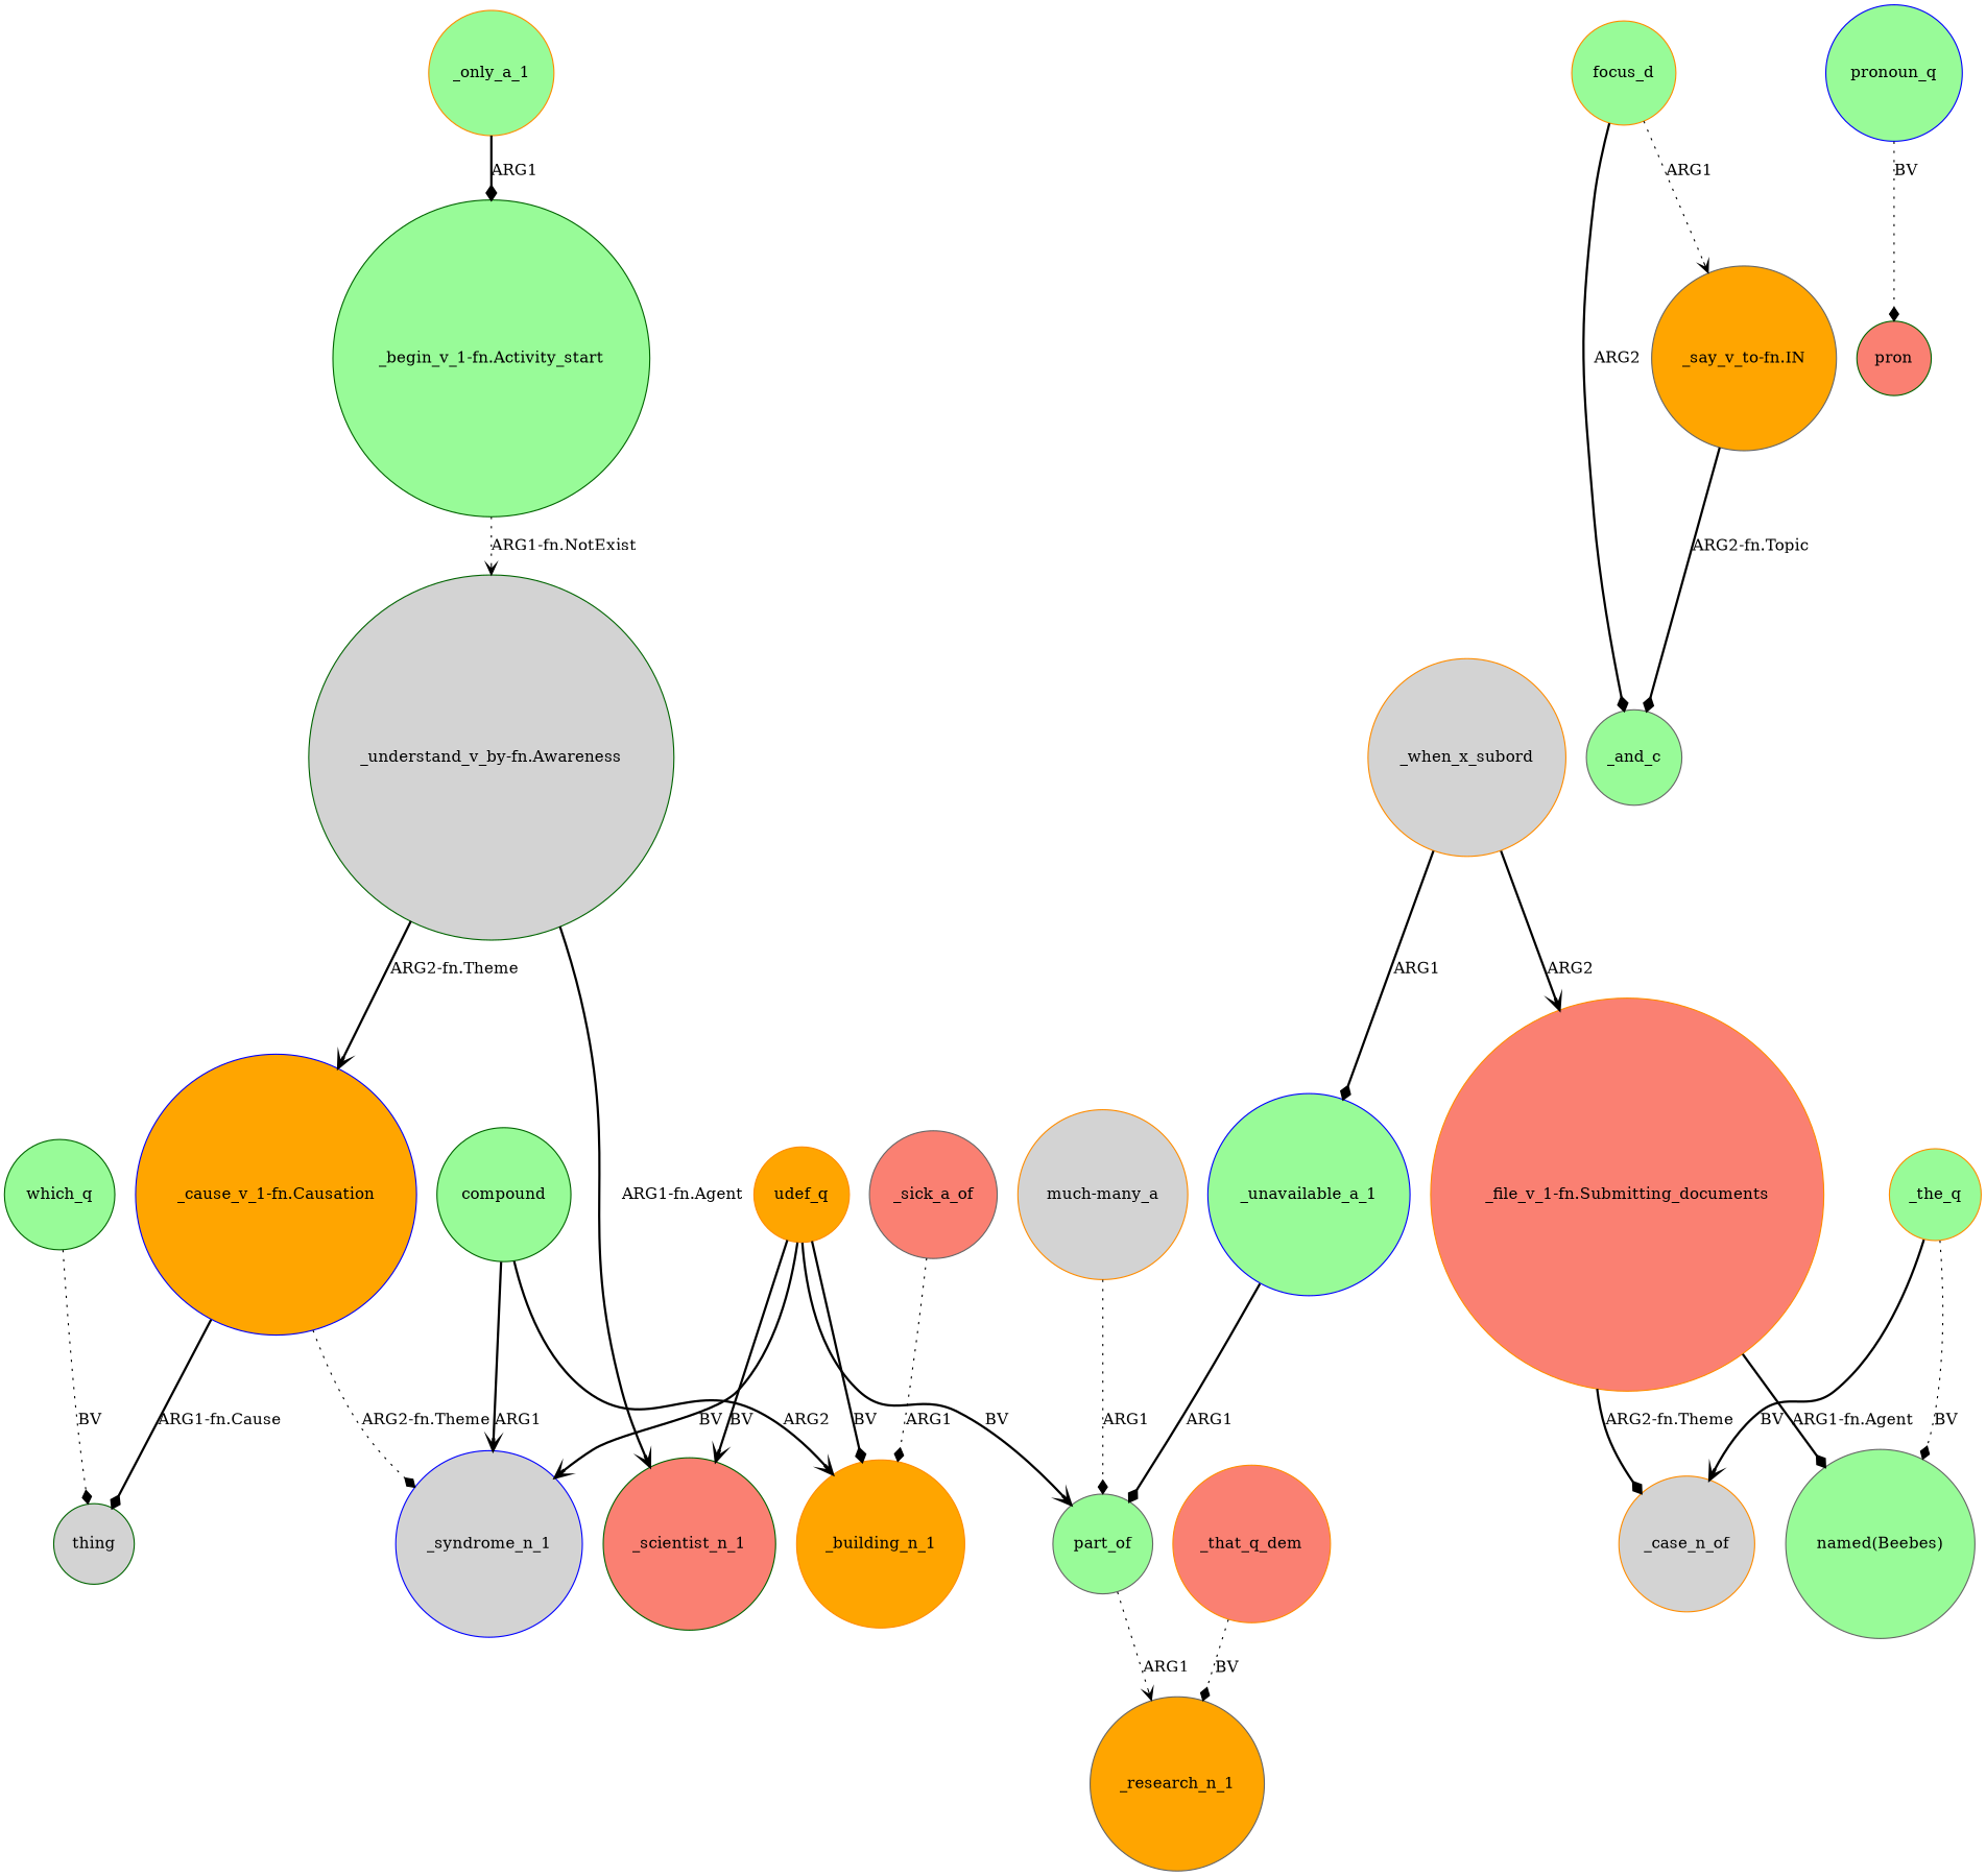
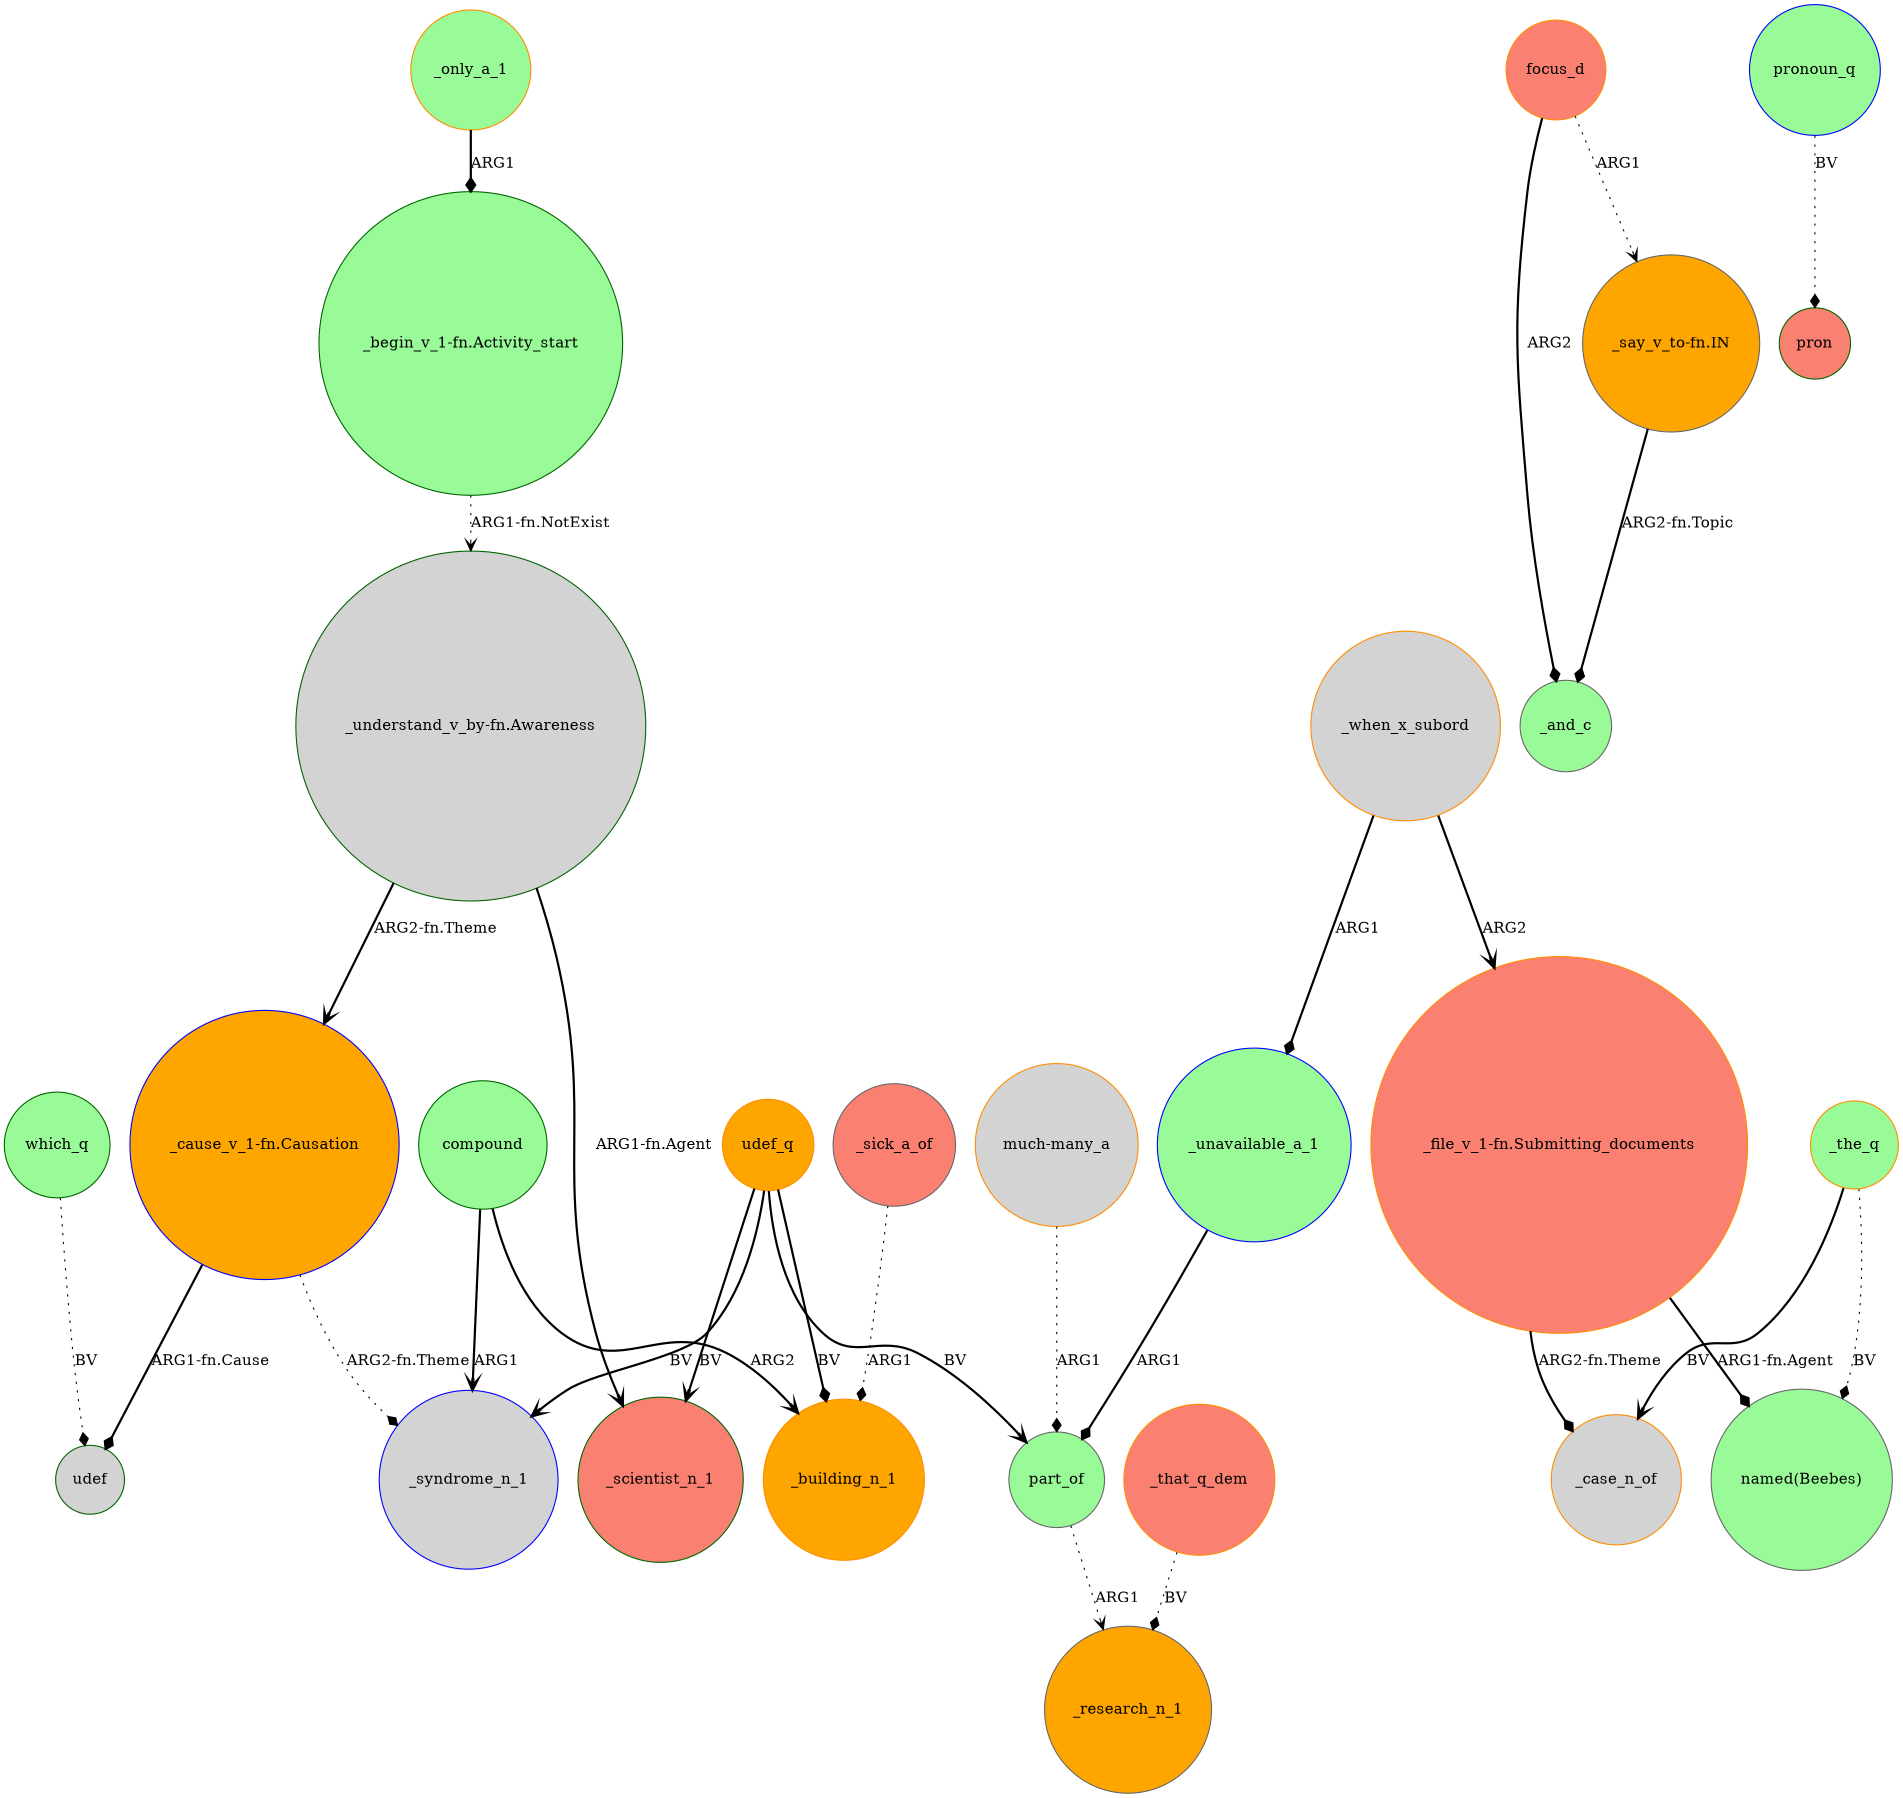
  digraph {
    node [color=darkorange fillcolor=palegreen shape=circle style=filled]
    edge [arrowhead=diamond style=bold]
    "_begin_v_1-fn.Activity_start" [color=darkgreen]
    _only_a_1
    "_understand_v_by-fn.Awareness" [color=darkgreen fillcolor=lightgrey]
    _scientist_n_1 [color=darkgreen fillcolor=salmon]
    "_cause_v_1-fn.Causation" [color=blue fillcolor=orange]
    _syndrome_n_1 [color=blue fillcolor=lightgrey]
-   thing [color=darkgreen fillcolor=lightgrey]
+   thing [color=darkgreen fillcolor=lightgrey label=udef]
    udef_q [fillcolor=orange]
    part_of [color=gray40]
    _building_n_1 [fillcolor=orange]
    _research_n_1 [color=gray40 fillcolor=orange]
    "_file_v_1-fn.Submitting_documents" [fillcolor=salmon]
    "named(Beebes)" [color=gray40]
    _case_n_of [fillcolor=lightgrey]
    _that_q_dem [fillcolor=salmon]
    "much-many_a" [fillcolor=lightgrey]
    _the_q
-   focus_d
+   focus_d [fillcolor=salmon]
    _and_c [color=gray40]
    "_say_v_to-fn.IN" [color=gray40 fillcolor=orange]
    _when_x_subord [fillcolor=lightgrey]
    _unavailable_a_1 [color=blue]
    pronoun_q [color=blue]
    pron [color=darkgreen fillcolor=salmon]
    compound [color=darkgreen]
    _sick_a_of [color=gray40 fillcolor=salmon]
    which_q [color=darkgreen]
    "_begin_v_1-fn.Activity_start" -> "_understand_v_by-fn.Awareness" [arrowhead=vee label="ARG1-fn.NotExist" style=dotted]
    _only_a_1 -> "_begin_v_1-fn.Activity_start" [label=ARG1]
    "_understand_v_by-fn.Awareness" -> _scientist_n_1 [arrowhead=vee label="ARG1-fn.Agent"]
    "_understand_v_by-fn.Awareness" -> "_cause_v_1-fn.Causation" [arrowhead=vee label="ARG2-fn.Theme"]
    "_cause_v_1-fn.Causation" -> _syndrome_n_1 [label="ARG2-fn.Theme" style=dotted]
    "_cause_v_1-fn.Causation" -> thing [label="ARG1-fn.Cause"]
    udef_q -> _scientist_n_1 [arrowhead=vee label=BV]
    udef_q -> _syndrome_n_1 [arrowhead=vee label=BV]
    udef_q -> part_of [arrowhead=vee label=BV]
    udef_q -> _building_n_1 [label=BV]
    part_of -> _research_n_1 [arrowhead=vee label=ARG1 style=dotted]
    "_file_v_1-fn.Submitting_documents" -> "named(Beebes)" [label="ARG1-fn.Agent"]
    "_file_v_1-fn.Submitting_documents" -> _case_n_of [label="ARG2-fn.Theme"]
    _that_q_dem -> _research_n_1 [label=BV style=dotted]
    "much-many_a" -> part_of [label=ARG1 style=dotted]
    _the_q -> "named(Beebes)" [label=BV style=dotted]
    _the_q -> _case_n_of [arrowhead=vee label=BV]
    focus_d -> _and_c [label=ARG2]
    focus_d -> "_say_v_to-fn.IN" [arrowhead=vee label=ARG1 style=dotted]
    "_say_v_to-fn.IN" -> _and_c [label="ARG2-fn.Topic"]
    _when_x_subord -> "_file_v_1-fn.Submitting_documents" [arrowhead=vee label=ARG2]
    _when_x_subord -> _unavailable_a_1 [label=ARG1]
    _unavailable_a_1 -> part_of [label=ARG1]
    pronoun_q -> pron [label=BV style=dotted]
    compound -> _syndrome_n_1 [arrowhead=vee label=ARG1]
    compound -> _building_n_1 [arrowhead=vee label=ARG2]
    _sick_a_of -> _building_n_1 [label=ARG1 style=dotted]
    which_q -> thing [label=BV style=dotted]
  }
